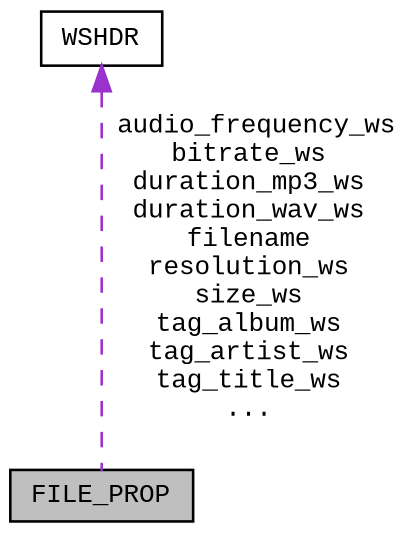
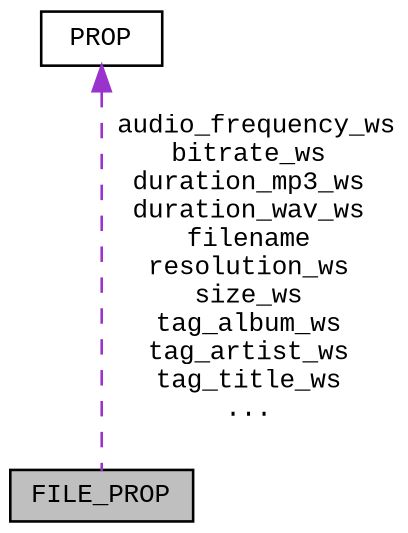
  digraph {
    fontname="Liberation Mono"
    node [color=black fontname="Liberation Mono" fontsize=10 shape=record style=filled]
    n1 [fillcolor=grey75 fontcolor=black height=0.2 label=FILE_PROP width=0.4]
-   n2 [fillcolor=white height=0.2 label=WSHDR width=0.4]
+   n2 [fillcolor=white height=0.2 label=PROP width=0.4]
    n2 -> n1 [color=darkorchid3 dir=back fontname="Liberation Mono" fontsize=10 label=" audio_frequency_ws\nbitrate_ws\nduration_mp3_ws\nduration_wav_ws\nfilename\nresolution_ws\nsize_ws\ntag_album_ws\ntag_artist_ws\ntag_title_ws\n..." labelfontname=Helvetica labelfontsize=10 style=dashed]
  }
